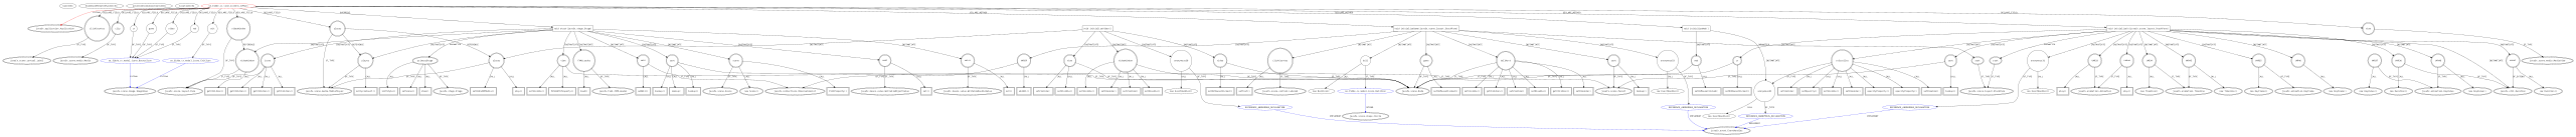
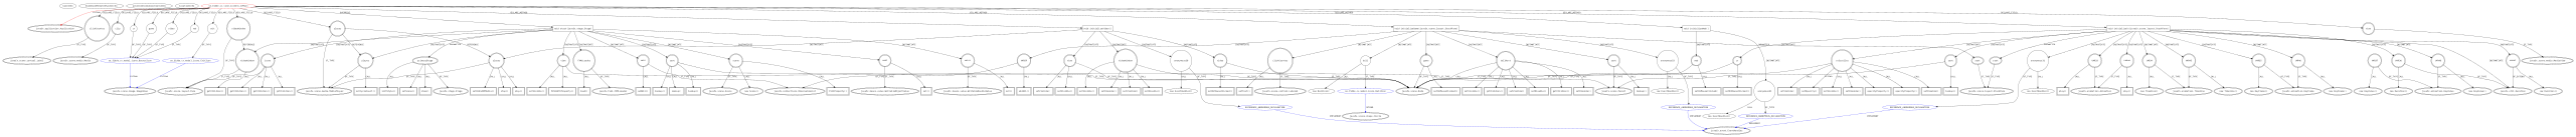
  digraph {
    fontname="IBM Plex Mono"
    node [fontname="IBM Plex Mono" isFrameworkType=true vertexType=INSIDE_CALL peripheries=2 shape=box]
    edge [fontname="IBM Plex Mono"]
    baseInfo [category=extension_graph graphId=2670 isAnonymous=false possibleRelation=true isFrameworkType="" vertexType="" peripheries="" shape=""]
    frameworkRelatedTypesInfo [0="javafx.application.Application" isFrameworkType="" vertexType="" peripheries="" shape=""]
    possibleCollaborationsInfo [0="2670~CLIENT_METHOD_DECLARATION-INSTANTIATION-~javafx.application.Application ~javafx.event.EventHandler ~false~true" 1="2670~FIELD_DECLARATION-FIELD_DECLARATION-FIELD_DECLARATION-FIELD_DECLARATION-~javafx.application.Application ~javafx.scene.image.ImageView ~false~false" 2="2670~CLIENT_METHOD_DECLARATION-INSTANTIATION-~javafx.application.Application ~javafx.scene.shape.Circle ~false~false" 3="2670~FIELD_DECLARATION-~javafx.application.Application ~javafx.scene.image.ImageView ~false~false" isFrameworkType="" vertexType="" peripheries="" shape=""]
    locationInfo [contextSignature=CVMain filePath="/fChristenson-cv/cv-master/src/se/fidde/cv/view/screens/CVMain.java" graphId=2670 projectName="fChristenson-cv" isFrameworkType="" vertexType="" peripheries="" shape=""]
    n5 [color=red isFrameworkType=false label="se.fidde.cv.view.screens.CVMain" vertexType=ROOT_CLIENT_CLASS_DECLARATION peripheries="" shape=""]
    n6 [label="javafx.application.Application" vertexType=FRAMEWORK_CLASS_TYPE shape=""]
    n7 [label=clickCounter shape=circle vertexType=FIELD_DECLARATION]
    n8 [label=clip shape=circle vertexType=FIELD_DECLARATION]
    n9 [isFrameworkType=false label=cv shape=circle vertexType=FIELD_DECLARATION peripheries=""]
    n10 [isFrameworkType=false label=exit shape=circle vertexType=FIELD_DECLARATION peripheries=""]
    n11 [isFrameworkType=false label=game shape=circle vertexType=FIELD_DECLARATION peripheries=""]
    n12 [label=player shape=circle vertexType=FIELD_DECLARATION]
    n13 [isFrameworkType=false label=video shape=circle vertexType=FIELD_DECLARATION peripheries=""]
    n14 [label=videoWindow shape=circle vertexType=FIELD_DECLARATION]
    n15 [label=view shape=circle vertexType=FIELD_DECLARATION]
    n16 [isFrameworkType=false label=web shape=circle vertexType=FIELD_DECLARATION peripheries=""]
    n17 [isFrameworkType=false label="void start(javafx.stage.Stage)" vertexType=OVERRIDING_METHOD_DECLARATION peripheries=""]
    n18 [isFrameworkType=false label="void initializeVideo()" vertexType=CLIENT_METHOD_DECLARATION peripheries=""]
    n19 [isFrameworkType=false label="void initializeCv(javafx.scene.layout.StackPane)" vertexType=CLIENT_METHOD_DECLARATION peripheries=""]
    n20 [isFrameworkType=false label="void initializeWeb()" vertexType=CLIENT_METHOD_DECLARATION peripheries=""]
    n21 [isFrameworkType=false label="void initializeGame(javafx.scene.layout.StackPane)" vertexType=CLIENT_METHOD_DECLARATION peripheries=""]
    n22 [label="javafx.scene.control.Label" vertexType=FRAMEWORK_CLASS_TYPE shape=""]
    n23 [label="javafx.scene.media.Media" vertexType=FRAMEWORK_CLASS_TYPE shape=""]
    n24 [color=blue isFrameworkType=false label="se.fidde.cv.model.icons.BounceIcon" vertexType=REFERENCE_CLIENT_CLASS_DECLARATION peripheries="" shape=""]
    n25 [color=blue isFrameworkType=false label="se.fidde.cv.model.icons.ExitIcon" vertexType=REFERENCE_CLIENT_CLASS_DECLARATION peripheries="" shape=""]
    n26 [label="javafx.scene.media.MediaPlayer" vertexType=FRAMEWORK_CLASS_TYPE shape=""]
    n27 [label=player shape=circle vertexType=VARIABLE_EXPRESION]
    n28 [label=player shape=circle vertexType=VARIABLE_EXPRESION]
    n29 [label="javafx.scene.layout.Pane" vertexType=FRAMEWORK_CLASS_TYPE shape=""]
    n30 [label=videoWindow shape=circle vertexType=VARIABLE_EXPRESION]
    n31 [label="javafx.scene.media.MediaView" vertexType=FRAMEWORK_CLASS_TYPE shape=""]
    n32 [label=primaryStage vertexType=PARAMETER_DECLARATION shape=""]
    n33 [label=FXMLLoader shape=circle vertexType=VARIABLE_EXPRESION]
    n34 [label=root shape=circle vertexType=VARIABLE_EXPRESION]
    n35 [label=VAR2 shape=circle vertexType=VARIABLE_EXPRESION]
    n36 [label=icons shape=circle vertexType=VARIABLE_EXPRESION]
    n37 [label=scene shape=circle vertexType=VARIABLE_EXPRESION]
    n38 [label=VAR7 shape=circle vertexType=VARIABLE_EXPRESION]
    n39 [label=view shape=circle vertexType=VARIABLE_EXPRESION]
    n40 [label=VAR11 shape=circle vertexType=VARIABLE_EXPRESION]
    n41 [label=video shape=circle vertexType=VARIABLE_EXPRESION]
    n42 [isFrameworkType=false label=anonymous20 shape=circle vertexType=VARIABLE_EXPRESION peripheries=""]
    n43 [label=view shape=circle vertexType=VARIABLE_EXPRESION]
    n44 [label=videoWindow shape=circle vertexType=VARIABLE_EXPRESION]
    n45 [label=root vertexType=PARAMETER_DECLARATION shape=""]
    n46 [label=cv shape=circle vertexType=VARIABLE_EXPRESION]
    n47 [isFrameworkType=false label=anonymous31 shape=circle vertexType=VARIABLE_EXPRESION peripheries=""]
    n48 [label=root shape=circle vertexType=VARIABLE_EXPRESION]
    n49 [label=VAR33 shape=circle vertexType=VARIABLE_EXPRESION]
    n50 [label=VAR34 shape=circle vertexType=VARIABLE_EXPRESION]
    n51 [label=VAR35 shape=circle vertexType=VARIABLE_EXPRESION]
    n52 [label=VAR36 shape=circle vertexType=VARIABLE_EXPRESION]
    n53 [label=cvScroller shape=circle vertexType=VARIABLE_EXPRESION]
    n54 [label=VAR44 shape=circle vertexType=VARIABLE_EXPRESION]
    n55 [label=VAR45 shape=circle vertexType=VARIABLE_EXPRESION]
    n56 [label=VAR46 shape=circle vertexType=VARIABLE_EXPRESION]
    n57 [label=VAR47 shape=circle vertexType=VARIABLE_EXPRESION]
    n58 [label=VAR48 shape=circle vertexType=VARIABLE_EXPRESION]
    n59 [label="javafx.util.Duration" vertexType=FRAMEWORK_CLASS_TYPE shape=""]
    n60 [label=web shape=circle vertexType=VARIABLE_EXPRESION]
    n61 [isFrameworkType=false label=anonymous51 shape=circle vertexType=VARIABLE_EXPRESION peripheries=""]
    n62 [label=root vertexType=PARAMETER_DECLARATION shape=""]
    n63 [label=game shape=circle vertexType=VARIABLE_EXPRESION]
    n64 [isFrameworkType=false label=anonymous53 shape=circle vertexType=VARIABLE_EXPRESION peripheries=""]
    n65 [label=root shape=circle vertexType=VARIABLE_EXPRESION]
    n66 [label=clickCounter shape=circle vertexType=VARIABLE_EXPRESION]
    n67 [label=ballHunt shape=circle vertexType=VARIABLE_EXPRESION]
    n68 [isFrameworkType=false label=ball shape=circle vertexType=VARIABLE_EXPRESION peripheries=""]
    n69 [label=VAR59 shape=circle vertexType=VARIABLE_EXPRESION]
    n70 [label="javafx.scene.image.ImageView" vertexType=FRAMEWORK_CLASS_TYPE shape=""]
    n71 [label="setCycleCount()"]
    n72 [label="setOnEndOfMedia()"]
+   n73 [label="stop()"]
    n74 [label="play()"]
    n75 [label="getChildren()"]
    n76 [label="javafx.stage.Stage" vertexType=FRAMEWORK_CLASS_TYPE shape=""]
    n77 [label="initStyle()"]
    n78 [label="setScene()"]
    n79 [label="show()"]
    n80 [label="javafx.fxml.FXMLLoader" vertexType=FRAMEWORK_CLASS_TYPE shape=""]
    n81 [label="load()"]
    n82 [label="javafx.scene.Parent" vertexType=FRAMEWORK_CLASS_TYPE shape=""]
    n83 [label="lookup()"]
    n84 [label="lookup()"]
    n85 [label="lookup()"]
    n86 [label="javafx.collections.ObservableList" vertexType=FRAMEWORK_INTERFACE_TYPE shape=""]
    n87 [label="addAll()"]
    n88 [label="getChildren()"]
    n89 [label="getChildren()"]
    n90 [label="getChildren()"]
    n91 [label="javafx.scene.Scene" vertexType=FRAMEWORK_CLASS_TYPE shape=""]
    n92 [label="new Scene()" vertexType=CONSTRUCTOR_CALL shape=""]
    n93 [label="fillProperty()"]
    n94 [label="javafx.beans.value.WritableObjectValue" vertexType=FRAMEWORK_INTERFACE_TYPE shape=""]
    n95 [label="set()"]
    n96 [label="javafx.scene.Node" vertexType=FRAMEWORK_CLASS_TYPE shape=""]
    n97 [label="setVisible()"]
    n98 [label="fitWidthProperty()"]
    n99 [label="javafx.beans.value.WritableDoubleValue" vertexType=FRAMEWORK_INTERFACE_TYPE shape=""]
    n100 [label="set()"]
    n101 [label="setOnMouseClicked()"]
    n102 [color=blue isFrameworkType=false label=REFERENCE_ANONYMOUS_DECLARATION vertexType=REFERENCE_ANONYMOUS_DECLARATION peripheries="" shape=""]
    n103 [isFrameworkType=false label="new EventHandler()" vertexType=CONSTRUCTOR_CALL peripheries="" shape=""]
    n104 [label="setVisible()"]
    n105 [label="setVisible()"]
    n106 [label="setVisible()"]
    n107 [label="setDisable()"]
    n108 [label="setVisible()"]
    n109 [label="setDisable()"]
    n110 [label="javafx.event.EventHandler" vertexType=FRAMEWORK_INTERFACE_TYPE shape=""]
    n111 [label="javafx.scene.layout.StackPane" vertexType=FRAMEWORK_CLASS_TYPE shape=""]
    n112 [label="setOnMouseClicked()"]
    n113 [color=blue isFrameworkType=false label=REFERENCE_ANONYMOUS_DECLARATION vertexType=REFERENCE_ANONYMOUS_DECLARATION peripheries="" shape=""]
    n114 [isFrameworkType=false label="new EventHandler()" vertexType=CONSTRUCTOR_CALL peripheries="" shape=""]
    n115 [label="lookup()"]
    n116 [label="javafx.animation.Animation" vertexType=FRAMEWORK_CLASS_TYPE shape=""]
    n117 [label="play()"]
    n118 [label="javafx.animation.Timeline" vertexType=FRAMEWORK_CLASS_TYPE shape=""]
    n119 [label="new Timeline()" vertexType=CONSTRUCTOR_CALL shape=""]
    n120 [label="javafx.animation.KeyFrame" vertexType=FRAMEWORK_CLASS_TYPE shape=""]
    n121 [label="new KeyFrame()" vertexType=CONSTRUCTOR_CALL shape=""]
    n122 [label="new Duration()" vertexType=CONSTRUCTOR_CALL shape=""]
    n123 [label=VAR37 shape=circle vertexType=VARIABLE_EXPRESION]
    n124 [label="javafx.animation.KeyValue" vertexType=FRAMEWORK_CLASS_TYPE shape=""]
    n125 [label="new KeyValue()" vertexType=CONSTRUCTOR_CALL shape=""]
    n126 [label="opacityProperty()"]
    n127 [label="setDisable()"]
    n128 [label="setVisible()"]
    n129 [label="setOpacity()"]
    n130 [label="setVisible()"]
    n131 [label="setDisable()"]
    n132 [label="opacityProperty()"]
    n133 [label="play()"]
    n134 [label="new Timeline()" vertexType=CONSTRUCTOR_CALL shape=""]
    n135 [label="new KeyFrame()" vertexType=CONSTRUCTOR_CALL shape=""]
    n136 [label="new Duration()" vertexType=CONSTRUCTOR_CALL shape=""]
    n137 [label="new KeyValue()" vertexType=CONSTRUCTOR_CALL shape=""]
    n138 [label="setOnMouseClicked()"]
    n139 [color=blue isFrameworkType=false label=REFERENCE_ANONYMOUS_DECLARATION vertexType=REFERENCE_ANONYMOUS_DECLARATION peripheries="" shape=""]
    n140 [isFrameworkType=false label="new EventHandler()" vertexType=CONSTRUCTOR_CALL peripheries="" shape=""]
    n141 [label="setOnMouseClicked()"]
    n142 [color=blue isFrameworkType=false label=REFERENCE_ANONYMOUS_DECLARATION vertexType=REFERENCE_ANONYMOUS_DECLARATION peripheries="" shape=""]
    n143 [isFrameworkType=false label="new EventHandler()" vertexType=CONSTRUCTOR_CALL peripheries="" shape=""]
    n144 [label="lookup()"]
    n145 [label="javafx.scene.control.Labeled" vertexType=FRAMEWORK_CLASS_TYPE shape=""]
    n146 [label="setText()"]
    n147 [label="setDisable()"]
    n148 [label="setVisible()"]
    n149 [label="getChildren()"]
    n150 [label="setVisible()"]
    n151 [label="setDisable()"]
    n152 [label="getChildren()"]
    n153 [color=blue isFrameworkType=false label="se.fidde.cv.model.icons.BallIcon" vertexType=REFERENCE_CLIENT_CLASS_DECLARATION peripheries="" shape=""]
    n154 [isFrameworkType=false label="new BallIcon()" vertexType=CONSTRUCTOR_CALL peripheries="" shape=""]
    n155 [label="addAll()"]
    n156 [label="javafx.scene.shape.Circle" vertexType=FRAMEWORK_CLASS_TYPE shape=""]
    n5 -> n6 [color=red label=EXTEND]
    n5 -> n7 [label=DECLARE_FIELD]
    n5 -> n8 [label=DECLARE_FIELD]
    n5 -> n9 [label=DECLARE_FIELD]
    n5 -> n10 [label=DECLARE_FIELD]
    n5 -> n11 [label=DECLARE_FIELD]
    n5 -> n12 [label=DECLARE_FIELD]
    n5 -> n13 [label=DECLARE_FIELD]
    n5 -> n14 [label=DECLARE_FIELD]
    n5 -> n15 [label=DECLARE_FIELD]
    n5 -> n16 [label=DECLARE_FIELD]
    n5 -> n17 [label=OVERRIDE]
+   n5 -> n18 [label=DECLARE_METHOD]
    n5 -> n19 [label=DECLARE_METHOD]
    n5 -> n20 [label=DECLARE_METHOD]
    n5 -> n21 [label=DECLARE_METHOD]
    n7 -> n22 [label=OF_TYPE]
    n8 -> n23 [label=OF_TYPE]
    n9 -> n24 [label=OF_TYPE]
    n10 -> n25 [label=OF_TYPE]
    n11 -> n24 [label=OF_TYPE]
    n12 -> n26 [label=OF_TYPE]
    n12 -> n27 [label=REFERENCE]
    n12 -> n28 [label=REFERENCE]
    n13 -> n24 [label=OF_TYPE]
    n14 -> n29 [label=OF_TYPE]
    n14 -> n30 [label=REFERENCE]
    n15 -> n31 [label=OF_TYPE]
    n16 -> n24 [label=OF_TYPE]
    n17 -> n27 [label=INSTANTIATE]
    n17 -> n30 [label=INSTANTIATE]
    n17 -> n32 [label=PARAMETER]
    n17 -> n33 [label=INSTANTIATE]
    n17 -> n34 [label=INSTANTIATE]
    n17 -> n35 [label=INSTANTIATE]
    n17 -> n36 [label=INSTANTIATE]
    n17 -> n37 [label=INSTANTIATE]
    n17 -> n38 [label=INSTANTIATE]
    n17 -> n39 [label=INSTANTIATE]
    n17 -> n40 [label=INSTANTIATE]
    n18 -> n28 [label=INSTANTIATE]
    n18 -> n41 [label=INSTANTIATE]
    n18 -> n42 [label=INSTANTIATE]
    n18 -> n43 [label=INSTANTIATE]
    n18 -> n44 [label=INSTANTIATE]
    n19 -> n45 [label=PARAMETER]
    n19 -> n46 [label=INSTANTIATE]
    n19 -> n47 [label=INSTANTIATE]
    n19 -> n48 [label=INSTANTIATE]
    n19 -> n49 [label=INSTANTIATE]
    n19 -> n50 [label=INSTANTIATE]
    n19 -> n51 [label=INSTANTIATE]
    n19 -> n52 [label=INSTANTIATE]
    n19 -> n53 [label=INSTANTIATE]
    n19 -> n54 [label=INSTANTIATE]
    n19 -> n55 [label=INSTANTIATE]
    n19 -> n56 [label=INSTANTIATE]
    n19 -> n57 [label=INSTANTIATE]
    n19 -> n58 [label=INSTANTIATE]
    n19 -> n59 [label=INSTANTIATE]
    n20 -> n60 [label=INSTANTIATE]
    n20 -> n61 [label=INSTANTIATE]
    n21 -> n62 [label=PARAMETER]
    n21 -> n63 [label=INSTANTIATE]
    n21 -> n64 [label=INSTANTIATE]
    n21 -> n65 [label=INSTANTIATE]
    n21 -> n66 [label=INSTANTIATE]
    n21 -> n67 [label=INSTANTIATE]
    n21 -> n68 [label=INSTANTIATE]
    n21 -> n69 [label=INSTANTIATE]
    n24 -> n70 [color=blue label=EXTEND]
    n25 -> n70 [color=blue label=EXTEND]
    n27 -> n26 [label=OF_TYPE]
    n27 -> n71 [label=CALL]
    n28 -> n26 [label=OF_TYPE]
    n28 -> n72 [label=CALL]
+   n28 -> n73 [label=CALL]
    n28 -> n74 [label=CALL]
    n30 -> n29 [label=OF_TYPE]
    n30 -> n75 [label=CALL]
    n32 -> n76 [label=OF_TYPE]
    n32 -> n77 [label=CALL]
    n32 -> n78 [label=CALL]
    n32 -> n79 [label=CALL]
    n33 -> n80 [label=OF_TYPE]
    n33 -> n81 [label=CALL]
    n34 -> n82 [label=OF_TYPE]
    n34 -> n83 [label=CALL]
    n34 -> n84 [label=CALL]
    n34 -> n85 [label=CALL]
    n35 -> n86 [label=OF_TYPE]
    n35 -> n87 [label=CALL]
    n36 -> n29 [label=OF_TYPE]
    n36 -> n88 [label=CALL]
    n36 -> n89 [label=CALL]
    n36 -> n90 [label=CALL]
    n37 -> n91 [label=OF_TYPE]
    n37 -> n92 [label=CALL]
    n37 -> n93 [label=CALL]
    n38 -> n94 [label=OF_TYPE]
    n38 -> n95 [label=CALL]
    n39 -> n96 [label=OF_TYPE]
    n39 -> n97 [label=CALL]
    n39 -> n98 [label=CALL]
    n40 -> n99 [label=OF_TYPE]
    n40 -> n100 [label=CALL]
    n41 -> n96 [label=OF_TYPE]
    n41 -> n101 [label=CALL]
    n42 -> n102 [label=OF_TYPE]
    n42 -> n103 [label=CALL]
    n43 -> n96 [label=OF_TYPE]
    n43 -> n104 [label=CALL]
    n43 -> n105 [label=CALL]
    n44 -> n96 [label=OF_TYPE]
    n44 -> n106 [label=CALL]
    n44 -> n107 [label=CALL]
    n44 -> n108 [label=CALL]
    n44 -> n109 [label=CALL]
    n45 -> n111 [label=OF_TYPE]
    n46 -> n96 [label=OF_TYPE]
    n46 -> n112 [label=CALL]
    n47 -> n113 [label=OF_TYPE]
    n47 -> n114 [label=CALL]
    n48 -> n82 [label=OF_TYPE]
    n48 -> n115 [label=CALL]
    n49 -> n116 [label=OF_TYPE]
    n49 -> n117 [label=CALL]
    n50 -> n118 [label=OF_TYPE]
    n50 -> n119 [label=CALL]
    n51 -> n120 [label=OF_TYPE]
    n51 -> n121 [label=CALL]
    n52 -> n59 [label=OF_TYPE]
    n52 -> n122 [label=CALL]
-   n53 -> n61 [label=OF_TYPE]
+   n53 -> n96 [label=OF_TYPE]
    n53 -> n126 [label=CALL]
    n53 -> n127 [label=CALL]
    n53 -> n128 [label=CALL]
-   n53 -> n129 [label=CALL]
+   n53 -> n129 [label=EXTEND]
    n53 -> n130 [label=CALL]
    n53 -> n131 [label=CALL]
    n53 -> n132 [label=CALL]
    n54 -> n116 [label=OF_TYPE]
    n54 -> n133 [label=CALL]
    n55 -> n118 [label=OF_TYPE]
    n55 -> n134 [label=CALL]
+   n56 -> n120 [label=OF_TYPE]
    n56 -> n135 [label=CALL]
    n57 -> n59 [label=OF_EXTEND]
    n57 -> n136 [label=CALL]
    n58 -> n124 [label=OF_TYPE]
    n58 -> n137 [label=CALL]
    n60 -> n96 [label=OF_TYPE]
    n60 -> n138 [label=CALL]
    n61 -> n139 [label=OF_TYPE]
    n61 -> n140 [label=CALL]
    n62 -> n111 [label=OF_TYPE]
    n63 -> n96 [label=OF_TYPE]
    n63 -> n141 [label=CALL]
    n64 -> n142 [label=OF_TYPE]
    n64 -> n143 [label=CALL]
    n65 -> n82 [label=OF_TYPE]
    n65 -> n144 [label=CALL]
    n66 -> n145 [label=OF_TYPE]
    n66 -> n146 [label=CALL]
-   n67 -> n96 [label=OF_TYPE]
+   n67 -> n96 [label=CALL]
    n67 -> n147 [label=CALL]
    n67 -> n148 [label=CALL]
    n67 -> n149 [label=CALL]
    n67 -> n150 [label=CALL]
    n67 -> n151 [label=CALL]
    n67 -> n152 [label=CALL]
    n68 -> n153 [label=OF_TYPE]
    n68 -> n154 [label=CALL]
    n69 -> n86 [label=OF_TYPE]
    n69 -> n155 [label=CALL]
    n102 -> n110 [color=blue label=IMPLEMENT]
    n113 -> n110 [color=blue label=IMPLEMENT]
    n123 -> n124 [label=OF_TYPE]
    n123 -> n125 [label=CALL]
    n139 -> n110 [color=blue label=IMPLEMENT]
    n142 -> n110 [color=blue label=IMPLEMENT]
    n153 -> n156 [color=blue label=EXTEND]
  }
